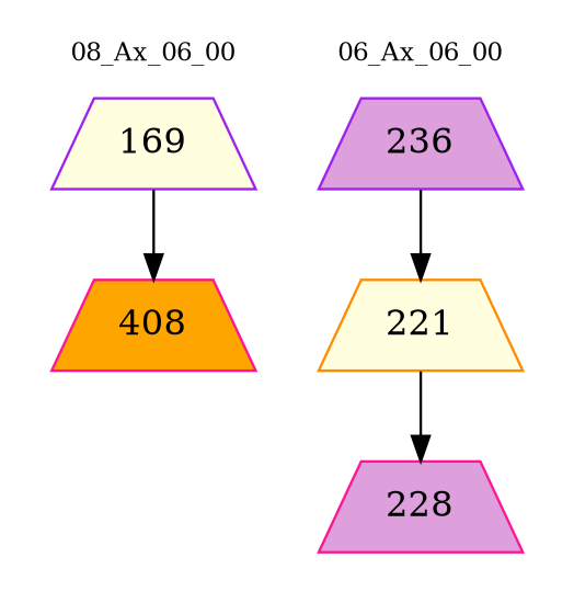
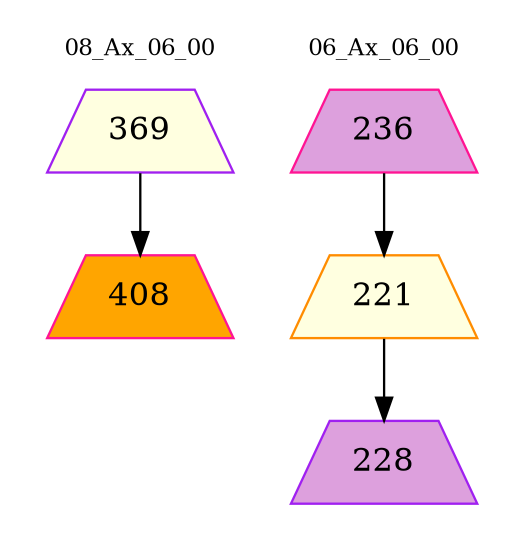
  digraph {
    node [color=purple fillcolor=lightyellow shape=trapezium style=filled]
    edge [color=black]
-   n1 [label=169]
+   n1 [label=369]
    n2 [color=deeppink fillcolor=orange label=408]
-   n3 [fillcolor=plum label=236]
+   n3 [color=deeppink fillcolor=plum label=236]
    n4 [color=darkorange label=221]
-   n5 [color=deeppink fillcolor=plum label=228]
+   n5 [fillcolor=plum label=228]
    subgraph cluster_1 {
      color=white
      fontsize=10
      label="08_Ax_06_00"
      n1
      n2
    }
    subgraph cluster_2 {
      color=white
      fontsize=10
      label="06_Ax_06_00"
      n3
      n4
      n5
    }
    n1 -> n2
    n3 -> n4
    n4 -> n5
  }
